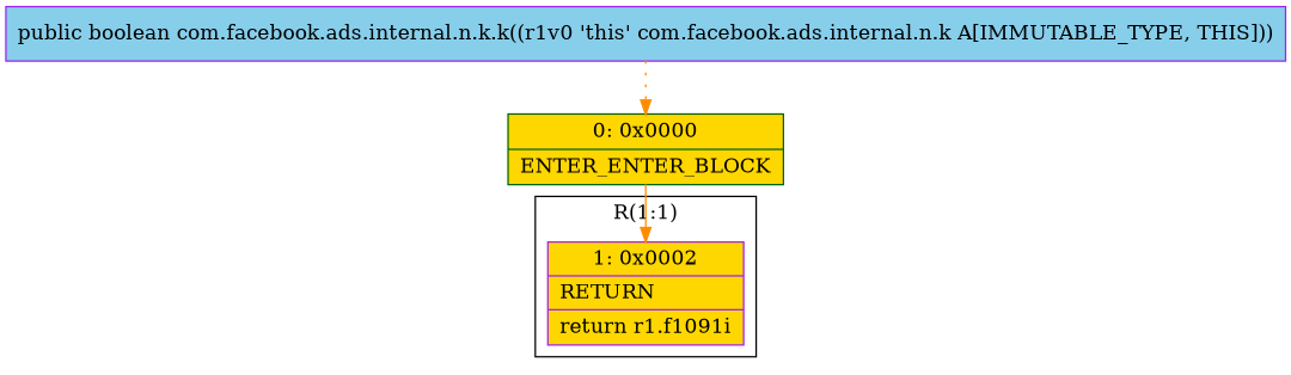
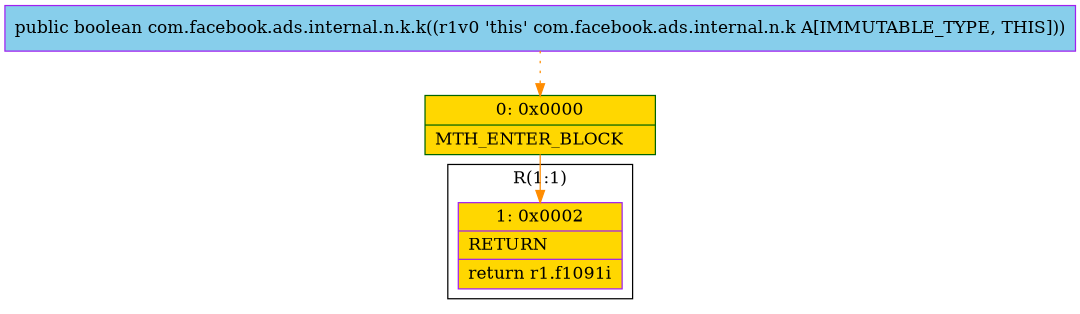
  digraph {
    node [color=purple shape=record style=filled fillcolor=gold]
    edge [color=darkorange]
    n1 [label="{1\:\ 0x0002|RETURN\l|return r1.f1091i\l}"]
-   n2 [color=darkgreen label="{0\:\ 0x0000|ENTER_ENTER_BLOCK\l}"]
+   n2 [color=darkgreen label="{0\:\ 0x0000|MTH_ENTER_BLOCK\l}"]
    n3 [label="{public boolean com.facebook.ads.internal.n.k.k((r1v0 'this' com.facebook.ads.internal.n.k A[IMMUTABLE_TYPE, THIS])) }" fillcolor=skyblue]
    subgraph cluster_1 {
      label="R(1:1)"
      n1
    }
    n2 -> n1 [style=solid]
    n3 -> n2 [style=dotted]
  }
